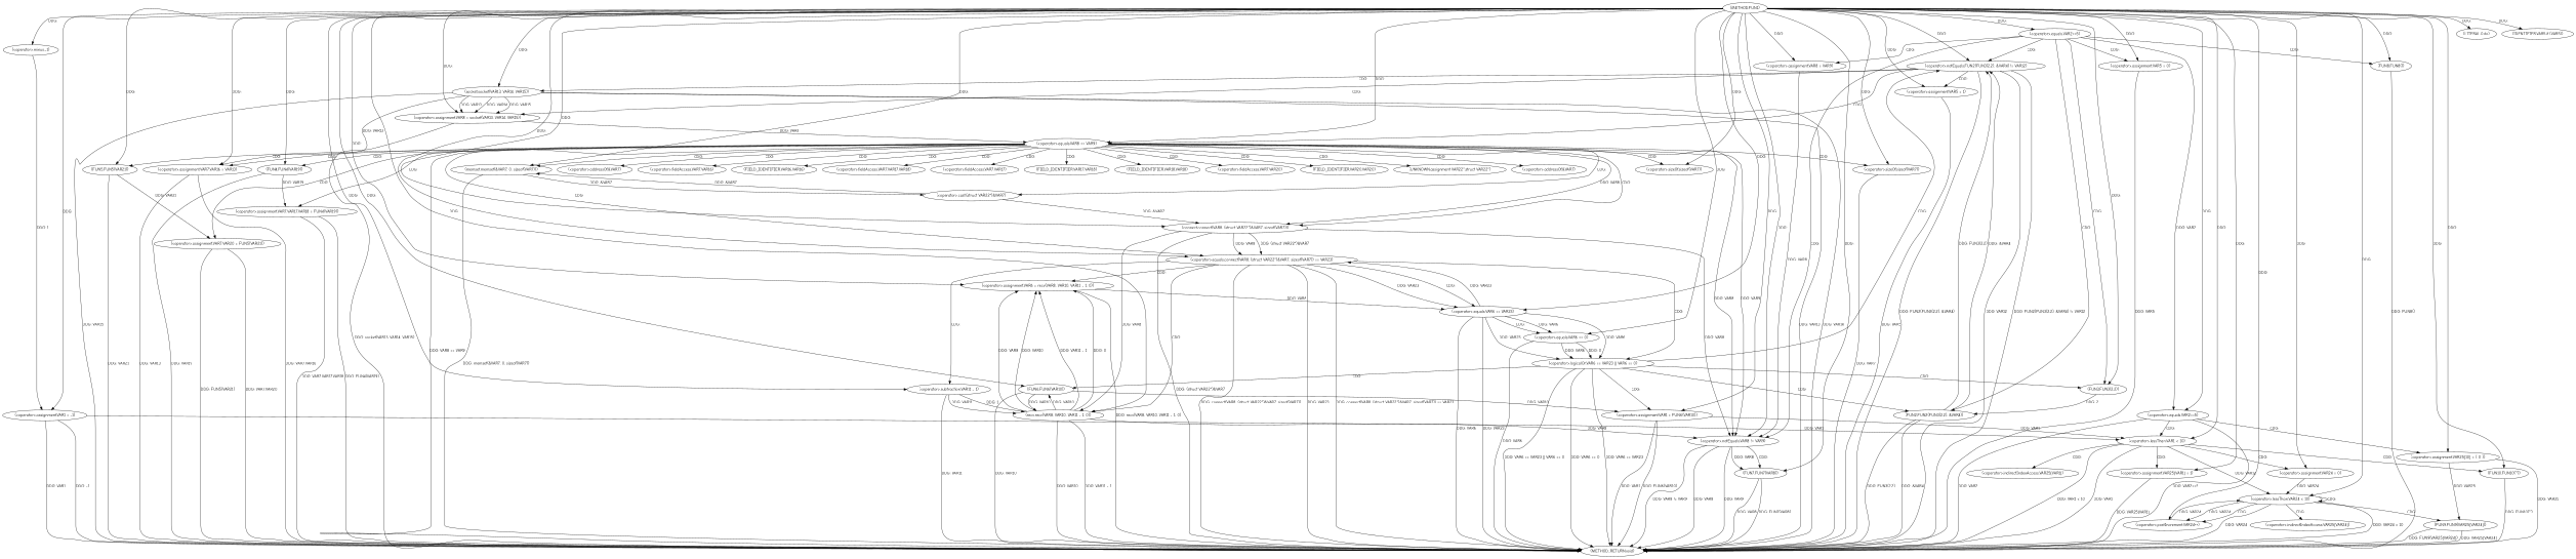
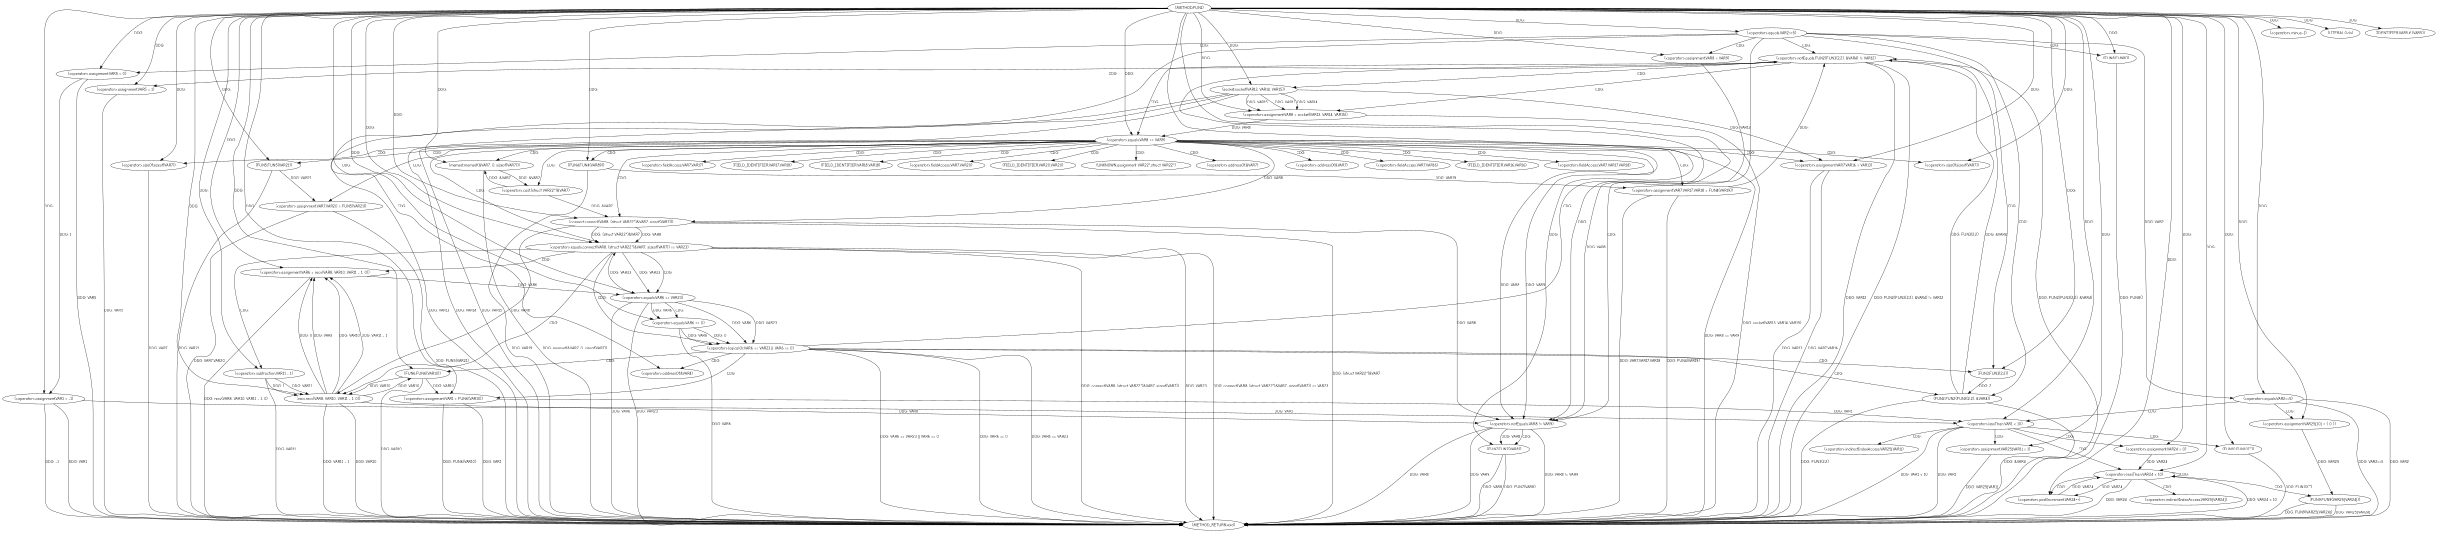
  digraph {
    fontname="Comic Neue"
    node [fontname="Comic Neue"]
    edge [fontname="Comic Neue"]
    n1 [label="(METHOD,FUN1)"]
    n2 [label="(<operator>.assignment,VAR1 = -1)"]
    n3 [label="(<operator>.minus,-1)"]
    n4 [label="(<operator>.equals,VAR2==5)"]
    n5 [label="(<operator>.assignment,VAR5 = 0)"]
    n6 [label="(<operator>.assignment,VAR8 = VAR9)"]
    n7 [label="(<operator>.notEquals,FUN2(FUN3(2,2), &VAR4) != VAR12)"]
    n8 [label="(FUN3,FUN3(2,2))"]
    n9 [label="(<operator>.assignment,VAR5 = 1)"]
    n10 [label="(<operator>.assignment,VAR8 = socket(VAR13, VAR14, VAR15))"]
    n11 [label="(socket,socket(VAR13, VAR14, VAR15))"]
    n12 [label="(<operator>.equals,VAR8 == VAR9)"]
    n13 [label="(memset,memset(&VAR7, 0, sizeof(VAR7)))"]
    n14 [label="(<operator>.sizeOf,sizeof(VAR7))"]
    n15 [label="(<operator>.assignment,VAR7.VAR16 = VAR13)"]
-   n16 [label="(FUN4,FUN4(VAR19))"]
+   n16 [label="(FUN4,FUN4(VAR89))"]
    n17 [label="(FUN5,FUN5(VAR21))"]
    n18 [label="(<operator>.equals,connect(VAR8, (struct VAR22*)&VAR7, sizeof(VAR7)) == VAR23)"]
    n19 [label="(connect,connect(VAR8, (struct VAR22*)&VAR7, sizeof(VAR7)))"]
    n20 [label="(<operator>.sizeOf,sizeof(VAR7))"]
    n21 [label="(<operator>.assignment,VAR6 = recv(VAR8, VAR10, VAR11 - 1, 0))"]
    n22 [label="(recv,recv(VAR8, VAR10, VAR11 - 1, 0))"]
    n23 [label="(<operator>.subtraction,VAR11 - 1)"]
    n24 [label="(<operator>.equals,VAR6 == VAR23)"]
    n25 [label="(<operator>.equals,VAR6 == 0)"]
    n26 [label="(<operator>.assignment,VAR1 = FUN6(VAR10))"]
    n27 [label="(FUN6,FUN6(VAR10))"]
    n28 [label="(LITERAL,0,do)"]
    n29 [label="(<operator>.notEquals,VAR8 != VAR9)"]
    n30 [label="(FUN7,FUN7(VAR8))"]
    n31 [label="(IDENTIFIER,VAR5,if (VAR5))"]
    n32 [label="(FUN8,FUN8())"]
    n33 [label="(<operator>.equals,VAR2==5)"]
    n34 [label="(<operator>.assignment,VAR25[10] = { 0 })"]
    n35 [label="(<operator>.lessThan,VAR1 < 10)"]
    n36 [label="(<operator>.assignment,VAR25[VAR1] = 1)"]
    n37 [label="(<operator>.assignment,VAR24 = 0)"]
    n38 [label="(<operator>.lessThan,VAR24 < 10)"]
    n39 [label="(<operator>.postIncrement,VAR24++)"]
    n40 [label="(FUN10,FUN10(\"\"))"]
    n41 [label="(METHOD_RETURN,void)"]
    n42 [label="(FUN2,FUN2(FUN3(2,2), &VAR4))"]
+   n43 [label="(<operator>.addressOf,&VAR4)"]
    n44 [label="(<operator>.assignment,VAR7.VAR17.VAR18 = FUN4(VAR19))"]
    n45 [label="(<operator>.assignment,VAR7.VAR20 = FUN5(VAR21))"]
    n46 [label="(<operator>.cast,(struct VAR22*)&VAR7)"]
    n47 [label="(<operator>.addressOf,&VAR7)"]
    n48 [label="(<operator>.fieldAccess,VAR7.VAR16)"]
    n49 [label="(FIELD_IDENTIFIER,VAR16,VAR16)"]
    n50 [label="(<operator>.fieldAccess,VAR7.VAR17.VAR18)"]
    n51 [label="(<operator>.fieldAccess,VAR7.VAR17)"]
    n52 [label="(FIELD_IDENTIFIER,VAR17,VAR18)"]
    n53 [label="(FIELD_IDENTIFIER,VAR18,VAR18)"]
    n54 [label="(<operator>.fieldAccess,VAR7.VAR20)"]
    n55 [label="(FIELD_IDENTIFIER,VAR20,VAR20)"]
    n56 [label="(UNKNOWN,assignment VAR22*,struct VAR22*)"]
    n57 [label="(<operator>.addressOf,&VAR7)"]
    n58 [label="(<operator>.logicalOr,VAR6 == VAR23 || VAR6 == 0)"]
    n59 [label="(FUN9,FUN9(VAR25[VAR24]))"]
    n60 [label="(<operator>.indirectIndexAccess,VAR25[VAR1])"]
    n61 [label="(<operator>.indirectIndexAccess,VAR25[VAR24])"]
    n1 -> n2 [label="DDG: "]
    n1 -> n3 [label="DDG: "]
    n1 -> n4 [label="DDG: "]
    n1 -> n5 [label="DDG: "]
    n1 -> n6 [label="DDG: "]
-   n1 -> n7 [label="DDG: "]
+   n44 -> n7 [label="DDG: "]
    n1 -> n8 [label="DDG: "]
    n1 -> n9 [label="DDG: "]
    n1 -> n10 [label="DDG: "]
    n1 -> n11 [label="DDG: "]
    n1 -> n12 [label="DDG: "]
    n1 -> n13 [label="DDG: "]
    n1 -> n14 [label="DDG: "]
    n1 -> n15 [label="DDG: "]
    n1 -> n16 [label="DDG: "]
    n1 -> n17 [label="DDG: "]
    n1 -> n18 [label="DDG: "]
    n1 -> n19 [label="DDG: "]
    n1 -> n20 [label="DDG: "]
    n1 -> n21 [label="DDG: "]
    n1 -> n22 [label="DDG: "]
    n1 -> n23 [label="DDG: "]
    n1 -> n24 [label="DDG: "]
    n1 -> n25 [label="DDG: "]
    n1 -> n26 [label="DDG: "]
    n1 -> n27 [label="DDG: "]
    n1 -> n28 [label="DDG: "]
    n1 -> n29 [label="DDG: "]
    n1 -> n30 [label="DDG: "]
    n1 -> n31 [label="DDG: "]
    n1 -> n32 [label="DDG: "]
    n1 -> n33 [label="DDG: "]
    n1 -> n34 [label="DDG: "]
    n1 -> n35 [label="DDG: "]
    n1 -> n36 [label="DDG: "]
    n1 -> n37 [label="DDG: "]
    n1 -> n38 [label="DDG: "]
    n1 -> n39 [label="DDG: "]
    n1 -> n40 [label="DDG: "]
    n2 -> n35 [label="DDG: VAR1"]
    n2 -> n41 [label="DDG: -1"]
    n2 -> n41 [label="DDG: VAR1"]
-   n3 -> n2 [label="DDG: 1"]
+   n5 -> n2 [label="DDG: 1"]
    n4 -> n5 [label="CDG: "]
    n4 -> n6 [label="CDG: "]
    n4 -> n7 [label="CDG: "]
    n4 -> n8 [label="CDG: "]
    n4 -> n29 [label="CDG: "]
    n4 -> n32 [label="CDG: "]
    n4 -> n33 [label="DDG: VAR2"]
    n4 -> n42 [label="CDG: "]
+   n4 -> n43 [label="CDG: "]
    n5 -> n41 [label="DDG: VAR5"]
    n6 -> n29 [label="DDG: VAR8"]
    n7 -> n9 [label="CDG: "]
    n7 -> n10 [label="CDG: "]
    n7 -> n11 [label="CDG: "]
    n7 -> n12 [label="CDG: "]
    n7 -> n41 [label="DDG: FUN2(FUN3(2,2), &VAR4)"]
    n7 -> n41 [label="DDG: VAR12"]
    n7 -> n41 [label="DDG: FUN2(FUN3(2,2), &VAR4) != VAR12"]
    n8 -> n42 [label="DDG: 2"]
    n9 -> n41 [label="DDG: VAR5"]
    n10 -> n12 [label="DDG: VAR8"]
    n10 -> n41 [label="DDG: socket(VAR13, VAR14, VAR15)"]
    n11 -> n10 [label="DDG: VAR13"]
    n11 -> n10 [label="DDG: VAR14"]
    n11 -> n10 [label="DDG: VAR15"]
    n11 -> n15 [label="DDG: VAR13"]
    n11 -> n41 [label="DDG: VAR13"]
    n11 -> n41 [label="DDG: VAR14"]
    n11 -> n41 [label="DDG: VAR15"]
    n12 -> n13 [label="CDG: "]
    n12 -> n14 [label="CDG: "]
    n12 -> n15 [label="CDG: "]
    n12 -> n16 [label="CDG: "]
    n12 -> n17 [label="CDG: "]
    n12 -> n18 [label="CDG: "]
    n12 -> n19 [label="DDG: VAR8"]
    n12 -> n19 [label="CDG: "]
    n12 -> n20 [label="CDG: "]
    n12 -> n29 [label="DDG: VAR8"]
    n12 -> n29 [label="DDG: VAR9"]
    n12 -> n41 [label="DDG: VAR8 == VAR9"]
    n12 -> n44 [label="CDG: "]
    n12 -> n45 [label="CDG: "]
    n12 -> n46 [label="CDG: "]
    n12 -> n47 [label="CDG: "]
    n12 -> n48 [label="CDG: "]
    n12 -> n49 [label="CDG: "]
    n12 -> n50 [label="CDG: "]
    n12 -> n51 [label="CDG: "]
    n12 -> n52 [label="CDG: "]
    n12 -> n53 [label="CDG: "]
    n12 -> n54 [label="CDG: "]
    n12 -> n55 [label="CDG: "]
    n12 -> n56 [label="CDG: "]
    n12 -> n57 [label="CDG: "]
    n13 -> n41 [label="DDG: memset(&VAR7, 0, sizeof(VAR7))"]
    n13 -> n46 [label="DDG: &VAR7"]
    n15 -> n41 [label="DDG: VAR7.VAR16"]
    n15 -> n41 [label="DDG: VAR13"]
    n16 -> n41 [label="DDG: VAR19"]
    n16 -> n44 [label="DDG: VAR19"]
    n17 -> n41 [label="DDG: VAR21"]
    n17 -> n45 [label="DDG: VAR21"]
    n18 -> n21 [label="CDG: "]
    n18 -> n22 [label="CDG: "]
    n18 -> n23 [label="CDG: "]
    n18 -> n24 [label="DDG: VAR23"]
    n18 -> n24 [label="CDG: "]
    n18 -> n41 [label="DDG: VAR23"]
    n18 -> n41 [label="DDG: connect(VAR8, (struct VAR22*)&VAR7, sizeof(VAR7)) == VAR23"]
    n18 -> n41 [label="DDG: connect(VAR8, (struct VAR22*)&VAR7, sizeof(VAR7))"]
    n18 -> n58 [label="CDG: "]
    n19 -> n18 [label="DDG: VAR8"]
    n19 -> n18 [label="DDG: (struct VAR22*)&VAR7"]
    n19 -> n22 [label="DDG: VAR8"]
    n19 -> n29 [label="DDG: VAR8"]
    n19 -> n41 [label="DDG: (struct VAR22*)&VAR7"]
    n20 -> n41 [label="DDG: VAR7"]
    n21 -> n24 [label="DDG: VAR6"]
    n21 -> n41 [label="DDG: recv(VAR8, VAR10, VAR11 - 1, 0)"]
    n22 -> n21 [label="DDG: VAR8"]
    n22 -> n21 [label="DDG: VAR10"]
    n22 -> n21 [label="DDG: VAR11 - 1"]
    n22 -> n21 [label="DDG: 0"]
    n22 -> n27 [label="DDG: VAR10"]
    n22 -> n29 [label="DDG: VAR8"]
    n22 -> n41 [label="DDG: VAR10"]
    n22 -> n41 [label="DDG: VAR11 - 1"]
    n23 -> n22 [label="DDG: VAR11"]
    n23 -> n22 [label="DDG: 1"]
    n23 -> n41 [label="DDG: VAR11"]
    n24 -> n18 [label="DDG: VAR23"]
    n24 -> n25 [label="DDG: VAR6"]
    n24 -> n25 [label="CDG: "]
    n24 -> n41 [label="DDG: VAR6"]
    n24 -> n41 [label="DDG: VAR23"]
    n24 -> n58 [label="DDG: VAR6"]
    n24 -> n58 [label="DDG: VAR23"]
    n25 -> n41 [label="DDG: VAR6"]
    n25 -> n58 [label="DDG: VAR6"]
    n25 -> n58 [label="DDG: 0"]
    n26 -> n35 [label="DDG: VAR1"]
    n26 -> n41 [label="DDG: FUN6(VAR10)"]
    n26 -> n41 [label="DDG: VAR1"]
    n27 -> n22 [label="DDG: VAR10"]
    n27 -> n26 [label="DDG: VAR10"]
    n27 -> n41 [label="DDG: VAR10"]
    n29 -> n30 [label="DDG: VAR8"]
    n29 -> n30 [label="CDG: "]
    n29 -> n41 [label="DDG: VAR8 != VAR9"]
    n29 -> n41 [label="DDG: VAR8"]
    n29 -> n41 [label="DDG: VAR9"]
    n30 -> n41 [label="DDG: VAR8"]
    n30 -> n41 [label="DDG: FUN7(VAR8)"]
    n32 -> n41 [label="DDG: FUN8()"]
    n33 -> n34 [label="CDG: "]
    n33 -> n35 [label="CDG: "]
    n33 -> n41 [label="DDG: VAR2==5"]
    n33 -> n41 [label="DDG: VAR2"]
-   n34 -> n41 [label="DDG: VAR25"]
    n34 -> n59 [label="DDG: VAR25"]
    n35 -> n36 [label="CDG: "]
    n35 -> n37 [label="CDG: "]
-   n35 -> n38 [label="DDG: VAR12"]
+   n35 -> n38 [label="CDG: "]
    n35 -> n40 [label="CDG: "]
    n35 -> n41 [label="DDG: VAR1 < 10"]
    n35 -> n41 [label="DDG: VAR1"]
    n35 -> n60 [label="CDG: "]
    n36 -> n41 [label="DDG: VAR25[VAR1]"]
    n37 -> n38 [label="DDG: VAR24"]
    n38 -> n38 [label="CDG: "]
    n38 -> n39 [label="DDG: VAR24"]
    n38 -> n39 [label="CDG: "]
    n38 -> n41 [label="DDG: VAR24"]
    n38 -> n41 [label="DDG: VAR24 < 10"]
    n38 -> n59 [label="CDG: "]
    n38 -> n61 [label="CDG: "]
    n39 -> n38 [label="DDG: VAR24"]
    n40 -> n41 [label="DDG: FUN10(\"\")"]
    n42 -> n7 [label="DDG: FUN3(2,2)"]
    n42 -> n7 [label="DDG: &VAR4"]
    n42 -> n41 [label="DDG: &VAR4"]
    n42 -> n41 [label="DDG: FUN3(2,2)"]
    n44 -> n41 [label="DDG: FUN4(VAR19)"]
    n44 -> n41 [label="DDG: VAR7.VAR17.VAR18"]
    n45 -> n41 [label="DDG: FUN5(VAR21)"]
    n45 -> n41 [label="DDG: VAR7.VAR20"]
    n46 -> n13 [label="DDG: &VAR7"]
    n46 -> n19 [label="DDG: &VAR7"]
    n58 -> n7 [label="CDG: "]
    n58 -> n8 [label="CDG: "]
    n58 -> n26 [label="CDG: "]
    n58 -> n27 [label="CDG: "]
    n58 -> n41 [label="DDG: VAR6 == VAR23 || VAR6 == 0"]
    n58 -> n41 [label="DDG: VAR6 == 0"]
    n58 -> n41 [label="DDG: VAR6 == VAR23"]
    n58 -> n42 [label="CDG: "]
+   n58 -> n43 [label="CDG: "]
    n59 -> n41 [label="DDG: VAR25[VAR24]"]
    n59 -> n41 [label="DDG: FUN9(VAR25[VAR24])"]
  }
